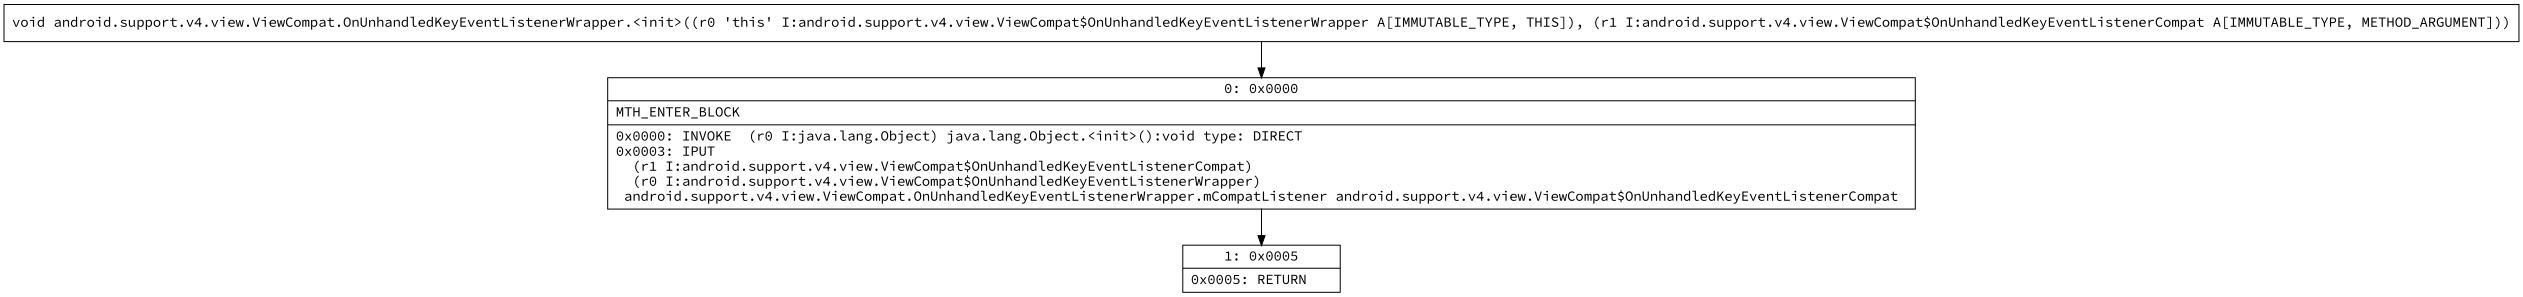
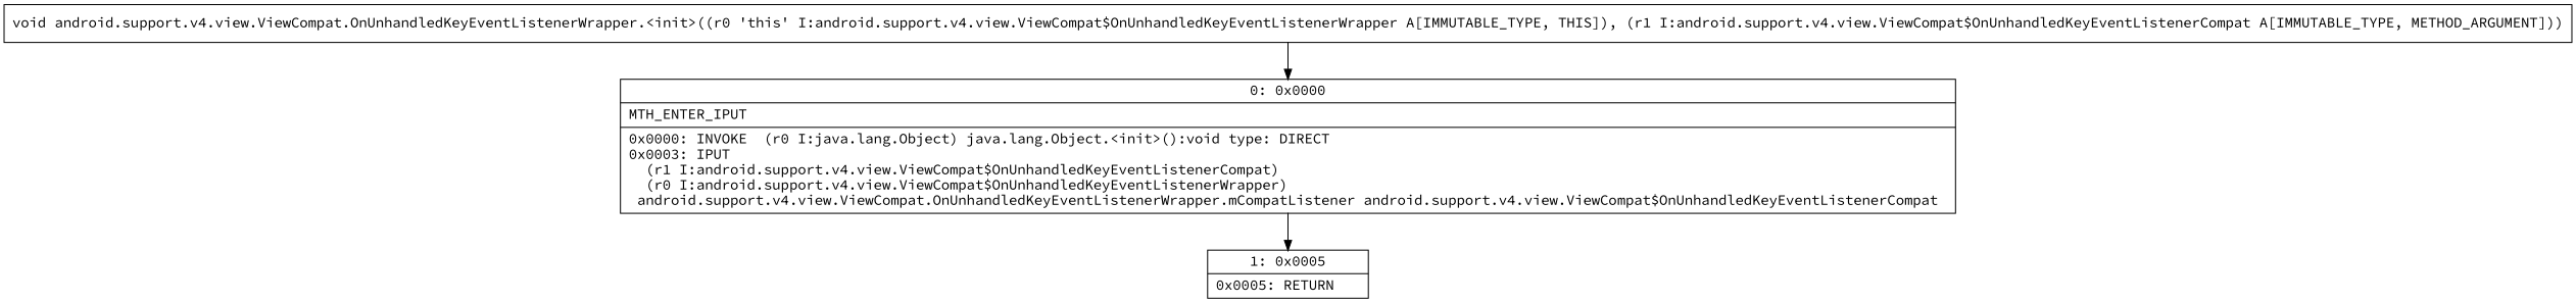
  digraph {
    fontname="Source Code Pro"
    node [shape=record fontname="Source Code Pro"]
    edge [fontname="Source Code Pro"]
-   n1 [label="{0\:\ 0x0000|MTH_ENTER_BLOCK\l|0x0000: INVOKE  (r0 I:java.lang.Object) java.lang.Object.\<init\>():void type: DIRECT \l0x0003: IPUT  \l  (r1 I:android.support.v4.view.ViewCompat$OnUnhandledKeyEventListenerCompat)\l  (r0 I:android.support.v4.view.ViewCompat$OnUnhandledKeyEventListenerWrapper)\l android.support.v4.view.ViewCompat.OnUnhandledKeyEventListenerWrapper.mCompatListener android.support.v4.view.ViewCompat$OnUnhandledKeyEventListenerCompat \l}"]
+   n1 [label="{0\:\ 0x0000|MTH_ENTER_IPUT\l|0x0000: INVOKE  (r0 I:java.lang.Object) java.lang.Object.\<init\>():void type: DIRECT \l0x0003: IPUT  \l  (r1 I:android.support.v4.view.ViewCompat$OnUnhandledKeyEventListenerCompat)\l  (r0 I:android.support.v4.view.ViewCompat$OnUnhandledKeyEventListenerWrapper)\l android.support.v4.view.ViewCompat.OnUnhandledKeyEventListenerWrapper.mCompatListener android.support.v4.view.ViewCompat$OnUnhandledKeyEventListenerCompat \l}"]
    n2 [label="{1\:\ 0x0005|0x0005: RETURN   \l}"]
    n3 [label="{void android.support.v4.view.ViewCompat.OnUnhandledKeyEventListenerWrapper.\<init\>((r0 'this' I:android.support.v4.view.ViewCompat$OnUnhandledKeyEventListenerWrapper A[IMMUTABLE_TYPE, THIS]), (r1 I:android.support.v4.view.ViewCompat$OnUnhandledKeyEventListenerCompat A[IMMUTABLE_TYPE, METHOD_ARGUMENT])) }"]
    n1 -> n2
    n3 -> n1
  }
